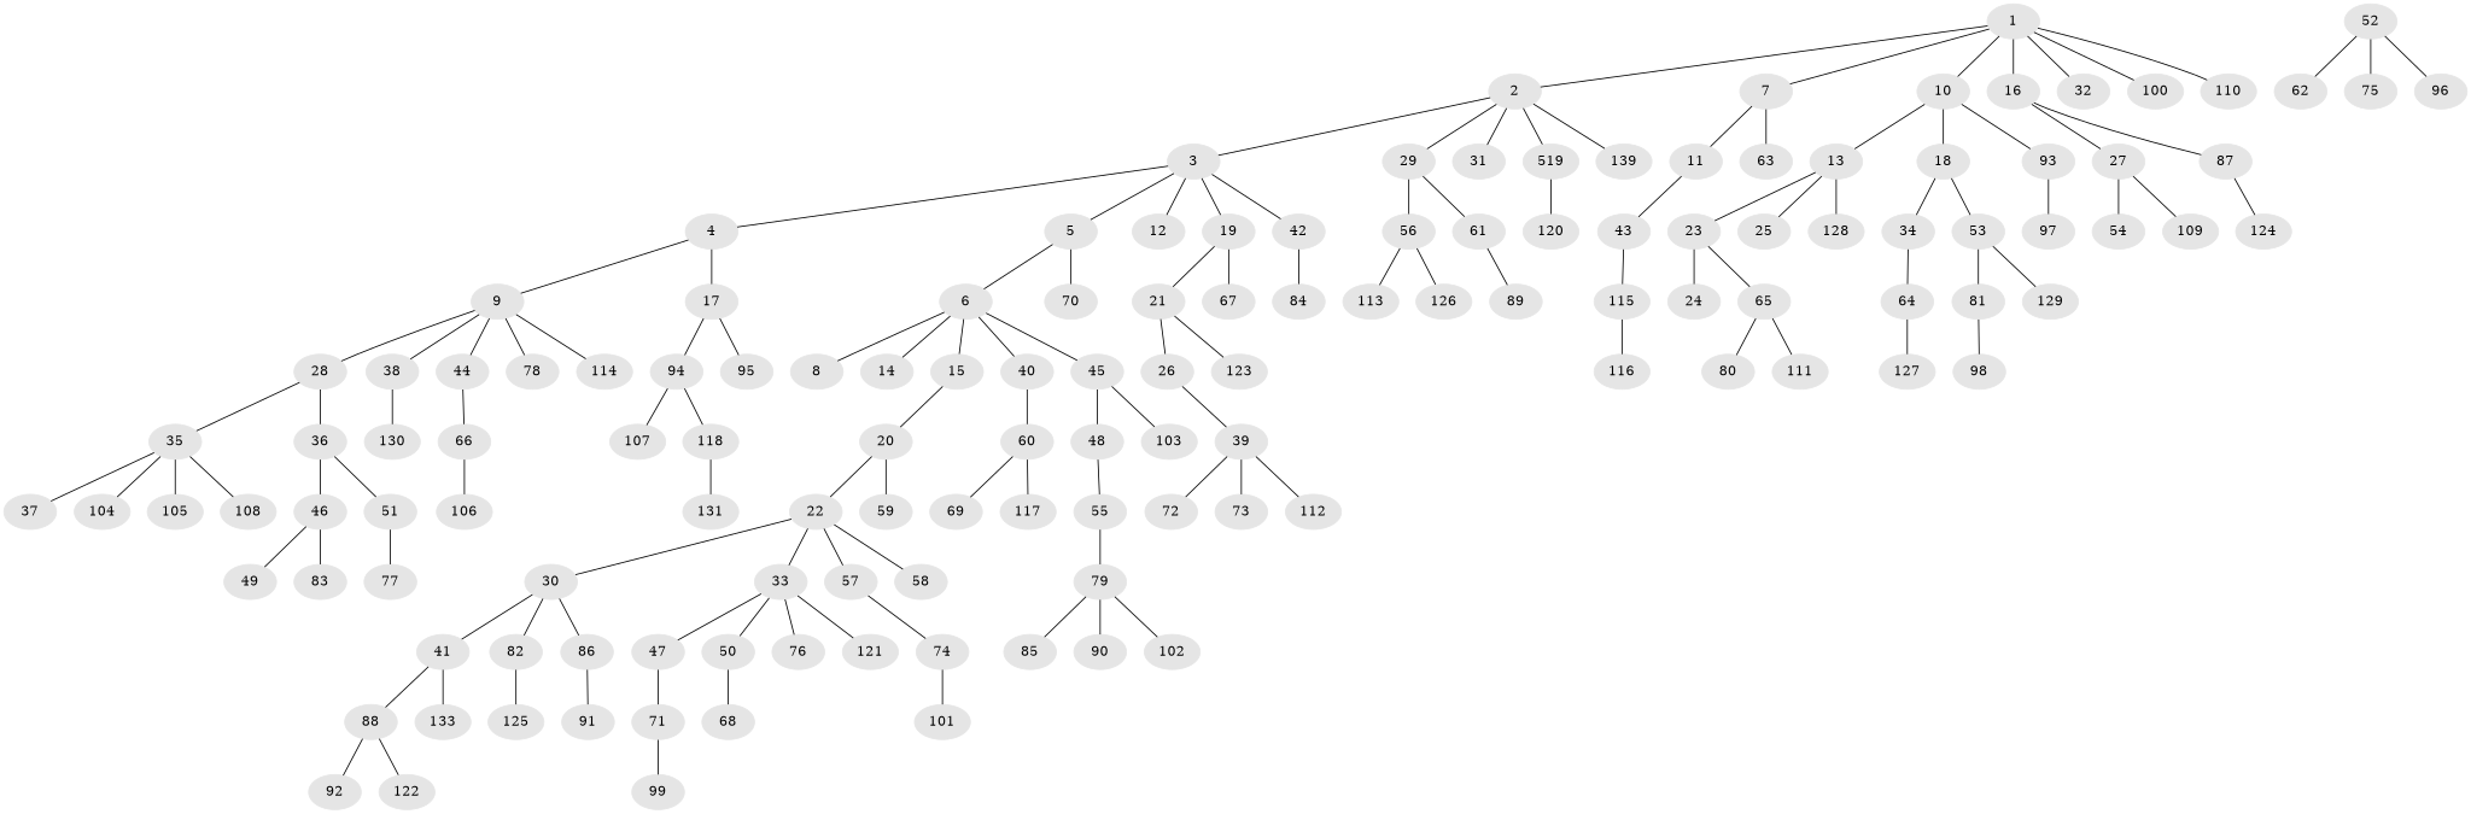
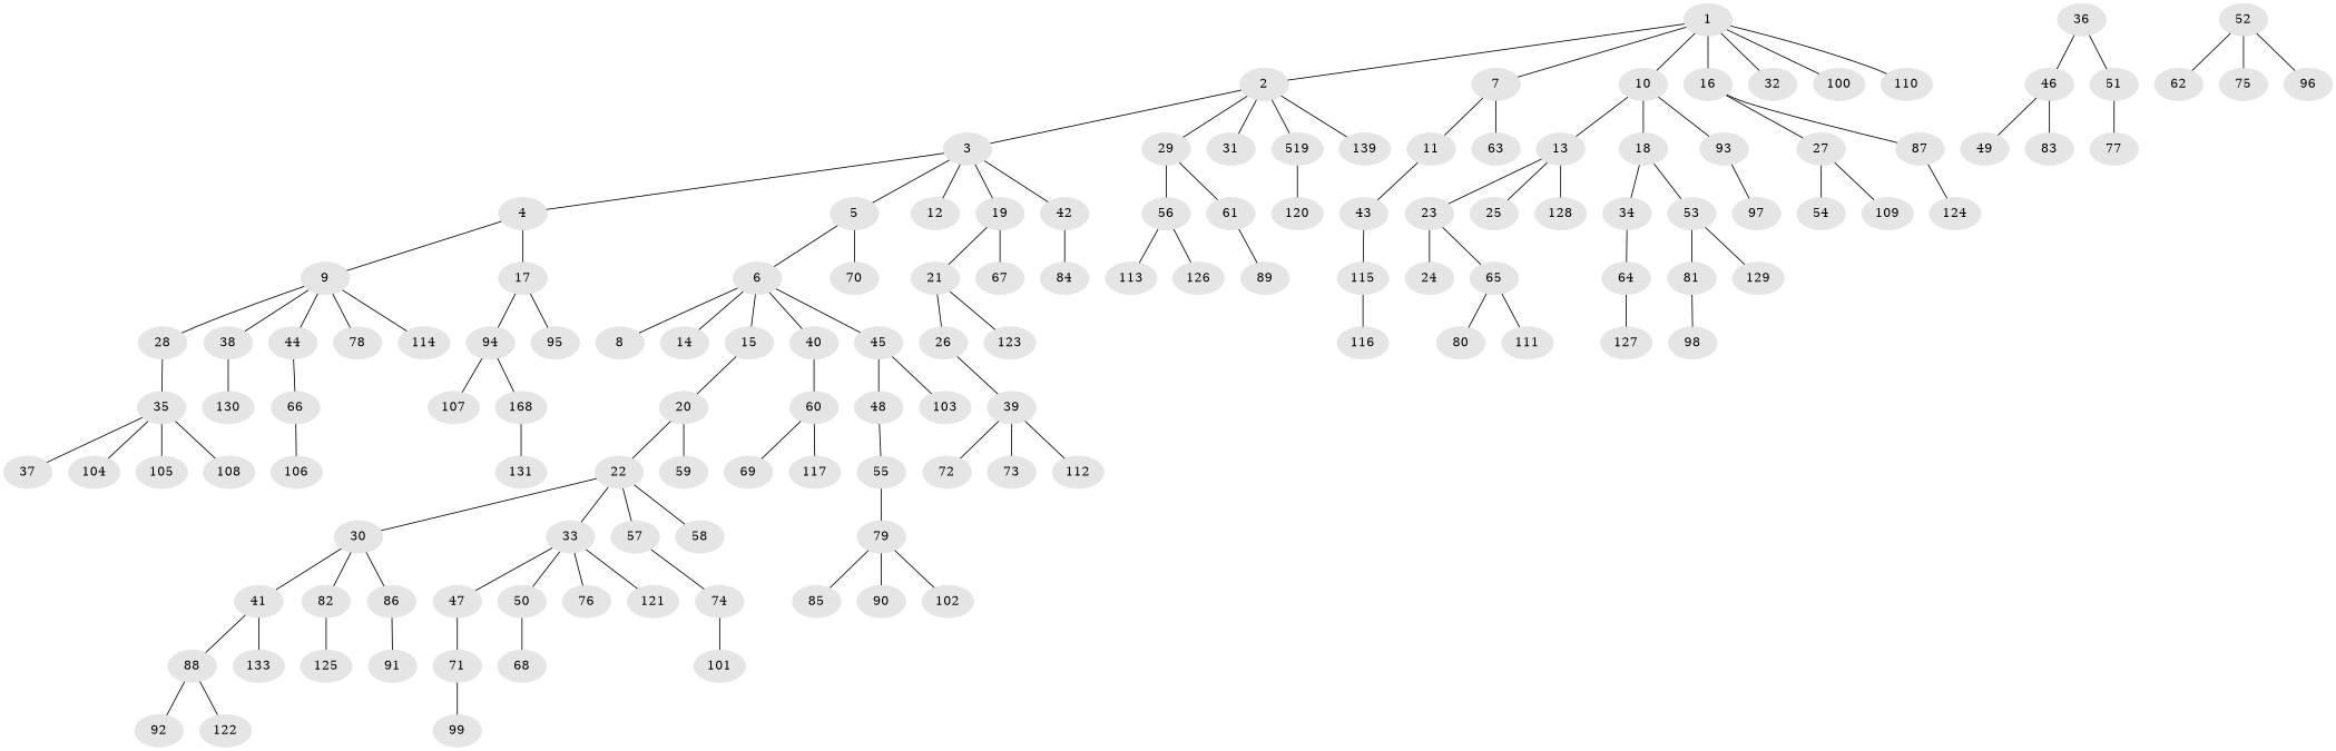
  graph {
    node [color=gray90 style=filled]
    1
    2
    7
    10
    16
    32
    100
    110
    3
    29
    31
    n12 [label=519]
    n13 [label=139]
    11
    63
    13
    18
    93
    27
    87
    4
    5
    12
    19
    42
    56
    61
    120
    9
    17
    6
    70
    21
    67
    84
    28
    38
    44
    78
    114
    94
    95
    8
    14
    15
    40
    45
    20
    60
    48
    103
    43
    35
    36
    130
    66
    23
    25
    128
    34
    53
    97
    115
    24
    65
    22
    59
    54
    109
    124
    107
-   118
+   118 [label=168]
    64
    81
    129
    26
    123
    30
    33
    57
    58
    39
    41
    82
    86
    47
    50
    76
    121
    74
    80
    111
    72
    73
    112
    37
    104
    105
    108
    46
    51
    113
    126
    89
    88
    133
    125
    91
    71
    68
    127
    49
    83
    77
    69
    117
    92
    122
    116
    52
    62
    75
    96
    106
    55
    99
    79
    98
    85
    90
    102
    101
    131
    1 -- 2
    1 -- 7
    1 -- 10
    1 -- 16
    1 -- 32
    1 -- 100
    1 -- 110
    2 -- 3
    2 -- 29
    2 -- 31
    2 -- n12
    2 -- n13
    7 -- 11
    7 -- 63
    10 -- 13
    10 -- 18
    10 -- 93
    16 -- 27
    16 -- 87
    3 -- 4
    3 -- 5
    3 -- 12
    3 -- 19
    3 -- 42
    29 -- 56
    29 -- 61
    n12 -- 120
    11 -- 43
    13 -- 23
    13 -- 25
    13 -- 128
    18 -- 34
    18 -- 53
    93 -- 97
    27 -- 54
    27 -- 109
    87 -- 124
    4 -- 9
    4 -- 17
    5 -- 6
    5 -- 70
    19 -- 21
    19 -- 67
    42 -- 84
    56 -- 113
    56 -- 126
    61 -- 89
    9 -- 28
    9 -- 38
    9 -- 44
    9 -- 78
    9 -- 114
    17 -- 94
    17 -- 95
    6 -- 8
    6 -- 14
    6 -- 15
    6 -- 40
    6 -- 45
    21 -- 26
    21 -- 123
    28 -- 35
-   28 -- 36
    38 -- 130
    44 -- 66
    94 -- 107
    94 -- 118
    15 -- 20
    40 -- 60
    45 -- 48
    45 -- 103
    20 -- 22
    20 -- 59
    60 -- 69
    60 -- 117
    48 -- 55
    43 -- 115
    35 -- 37
    35 -- 104
    35 -- 105
    35 -- 108
    36 -- 46
    36 -- 51
    66 -- 106
    23 -- 24
    23 -- 65
    34 -- 64
    53 -- 81
    53 -- 129
    115 -- 116
    65 -- 80
    65 -- 111
    22 -- 30
    22 -- 33
    22 -- 57
    22 -- 58
    118 -- 131
    64 -- 127
    81 -- 98
    26 -- 39
    30 -- 41
    30 -- 82
    30 -- 86
    33 -- 47
    33 -- 50
    33 -- 76
    33 -- 121
    57 -- 74
    39 -- 72
    39 -- 73
    39 -- 112
    41 -- 88
    41 -- 133
    82 -- 125
    86 -- 91
    47 -- 71
    50 -- 68
    74 -- 101
    46 -- 49
    46 -- 83
    51 -- 77
    88 -- 92
    88 -- 122
    71 -- 99
    52 -- 62
    52 -- 75
    52 -- 96
    55 -- 79
    79 -- 85
    79 -- 90
    79 -- 102
  }
